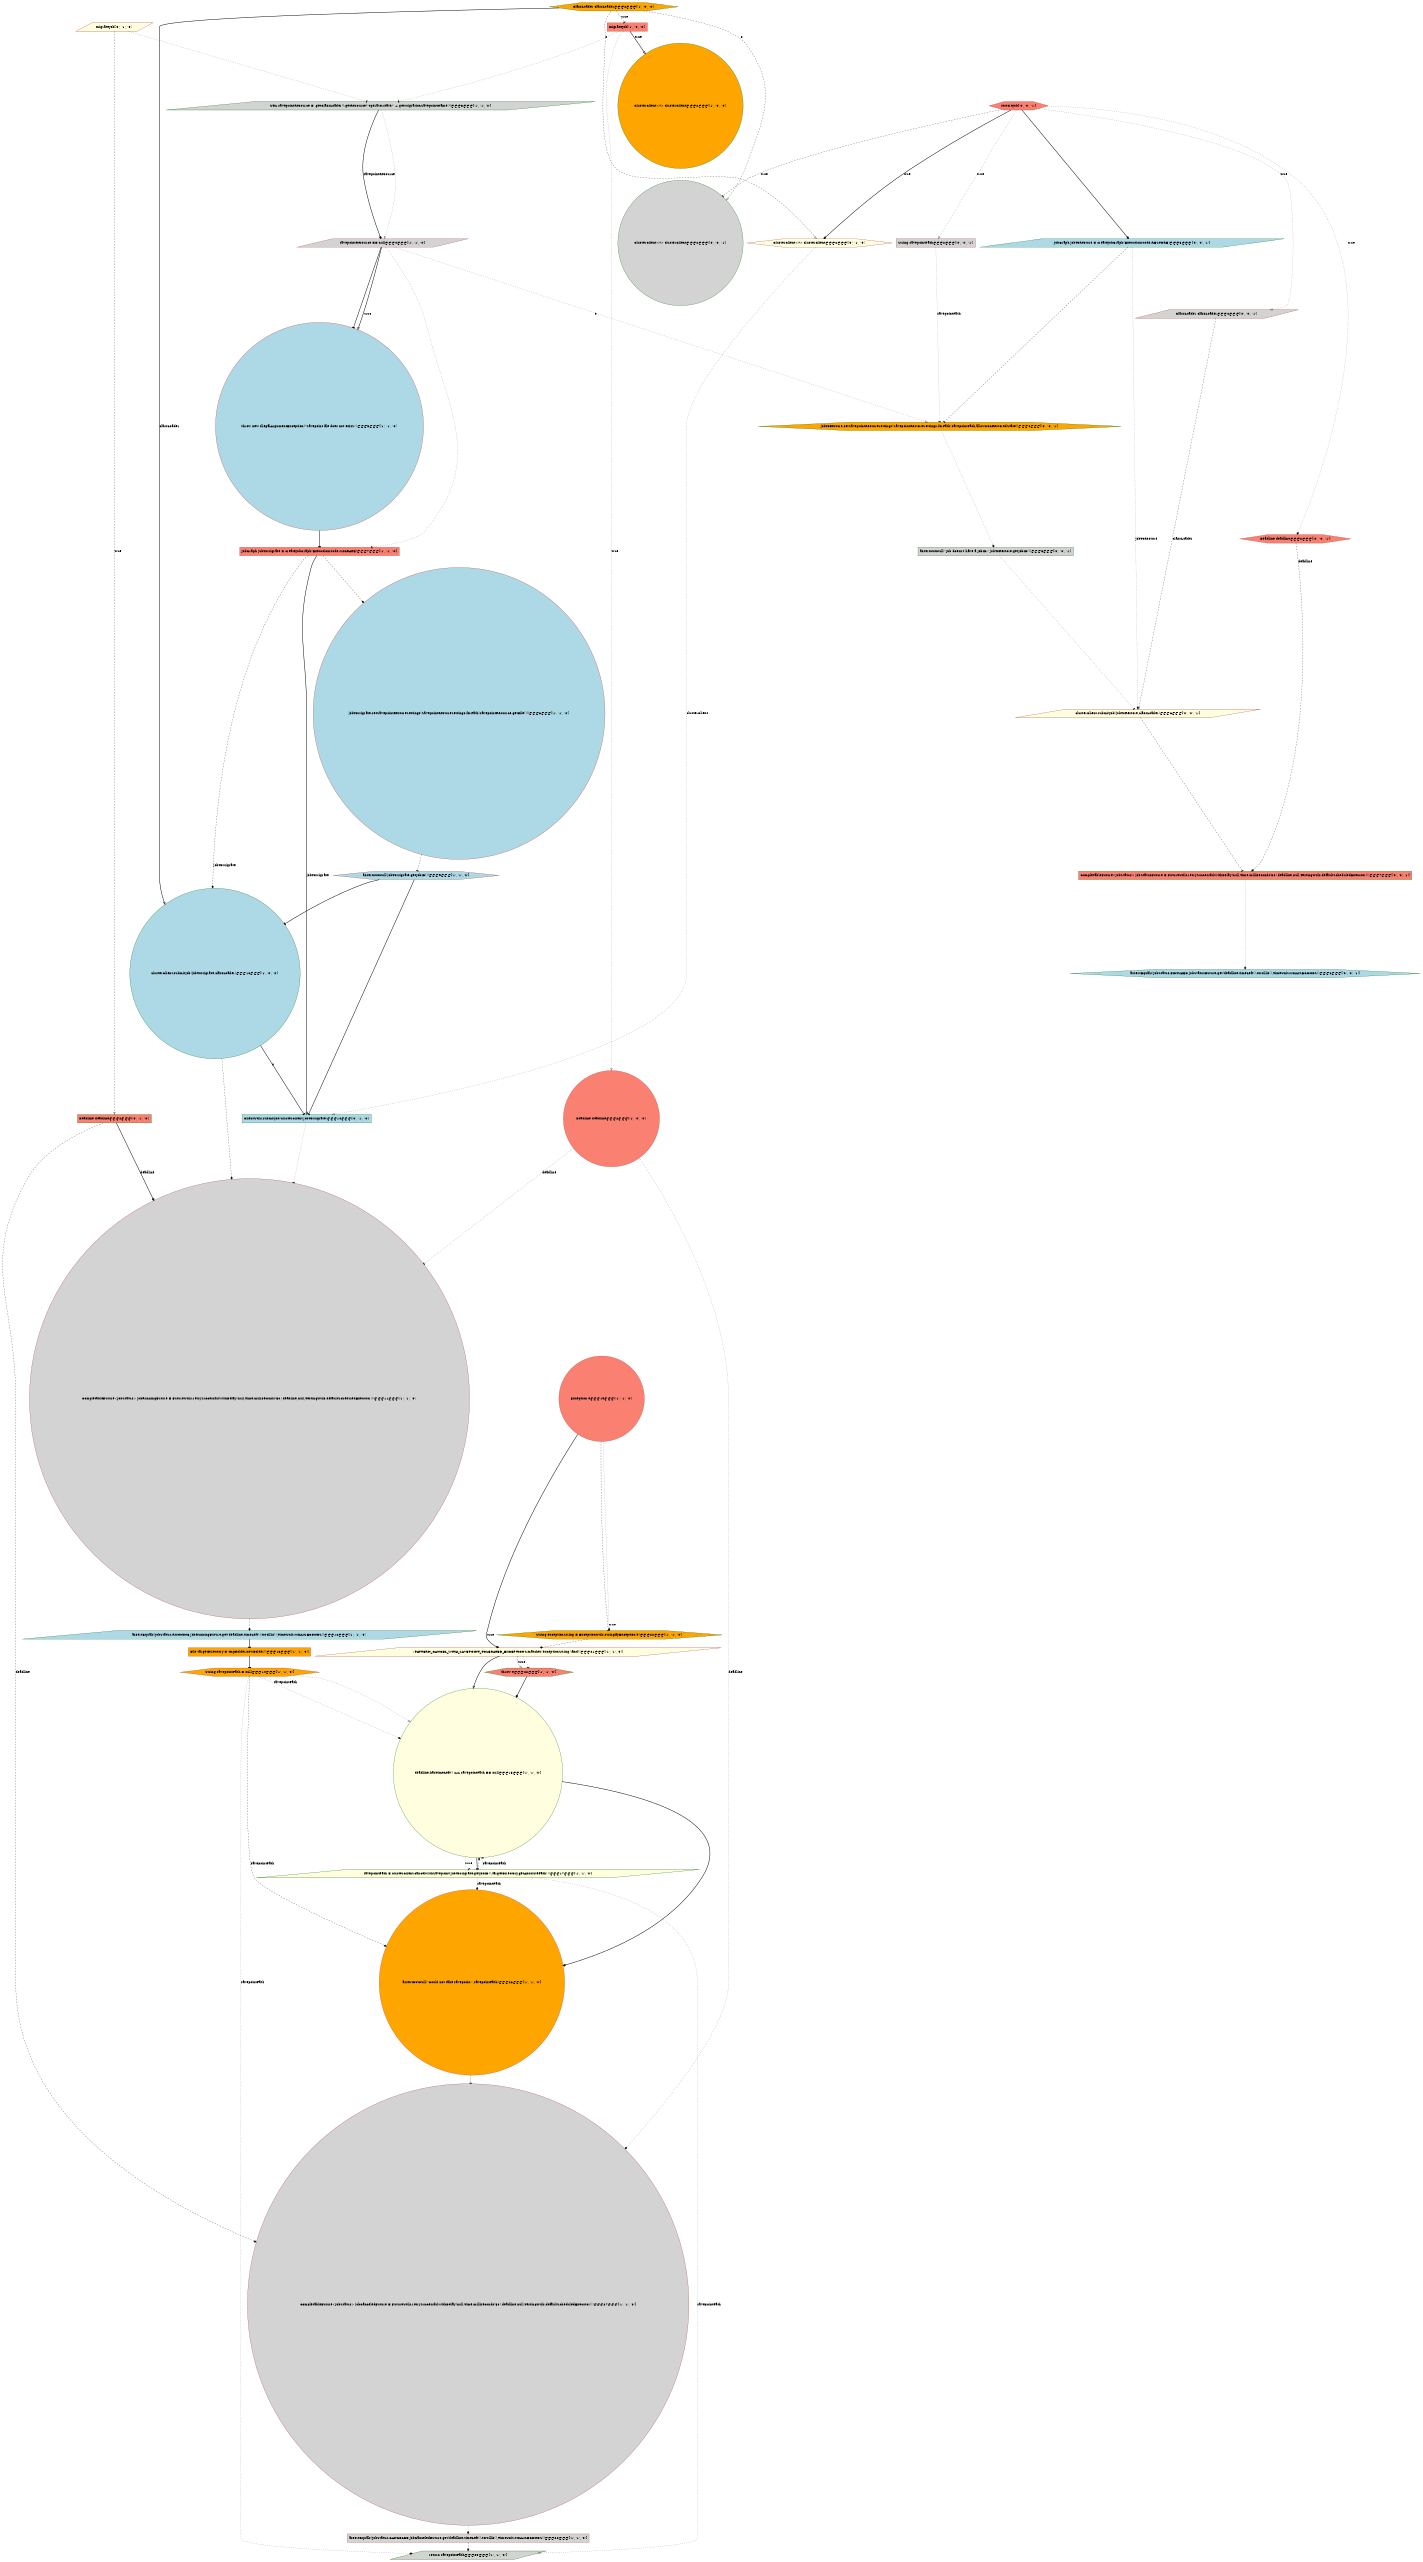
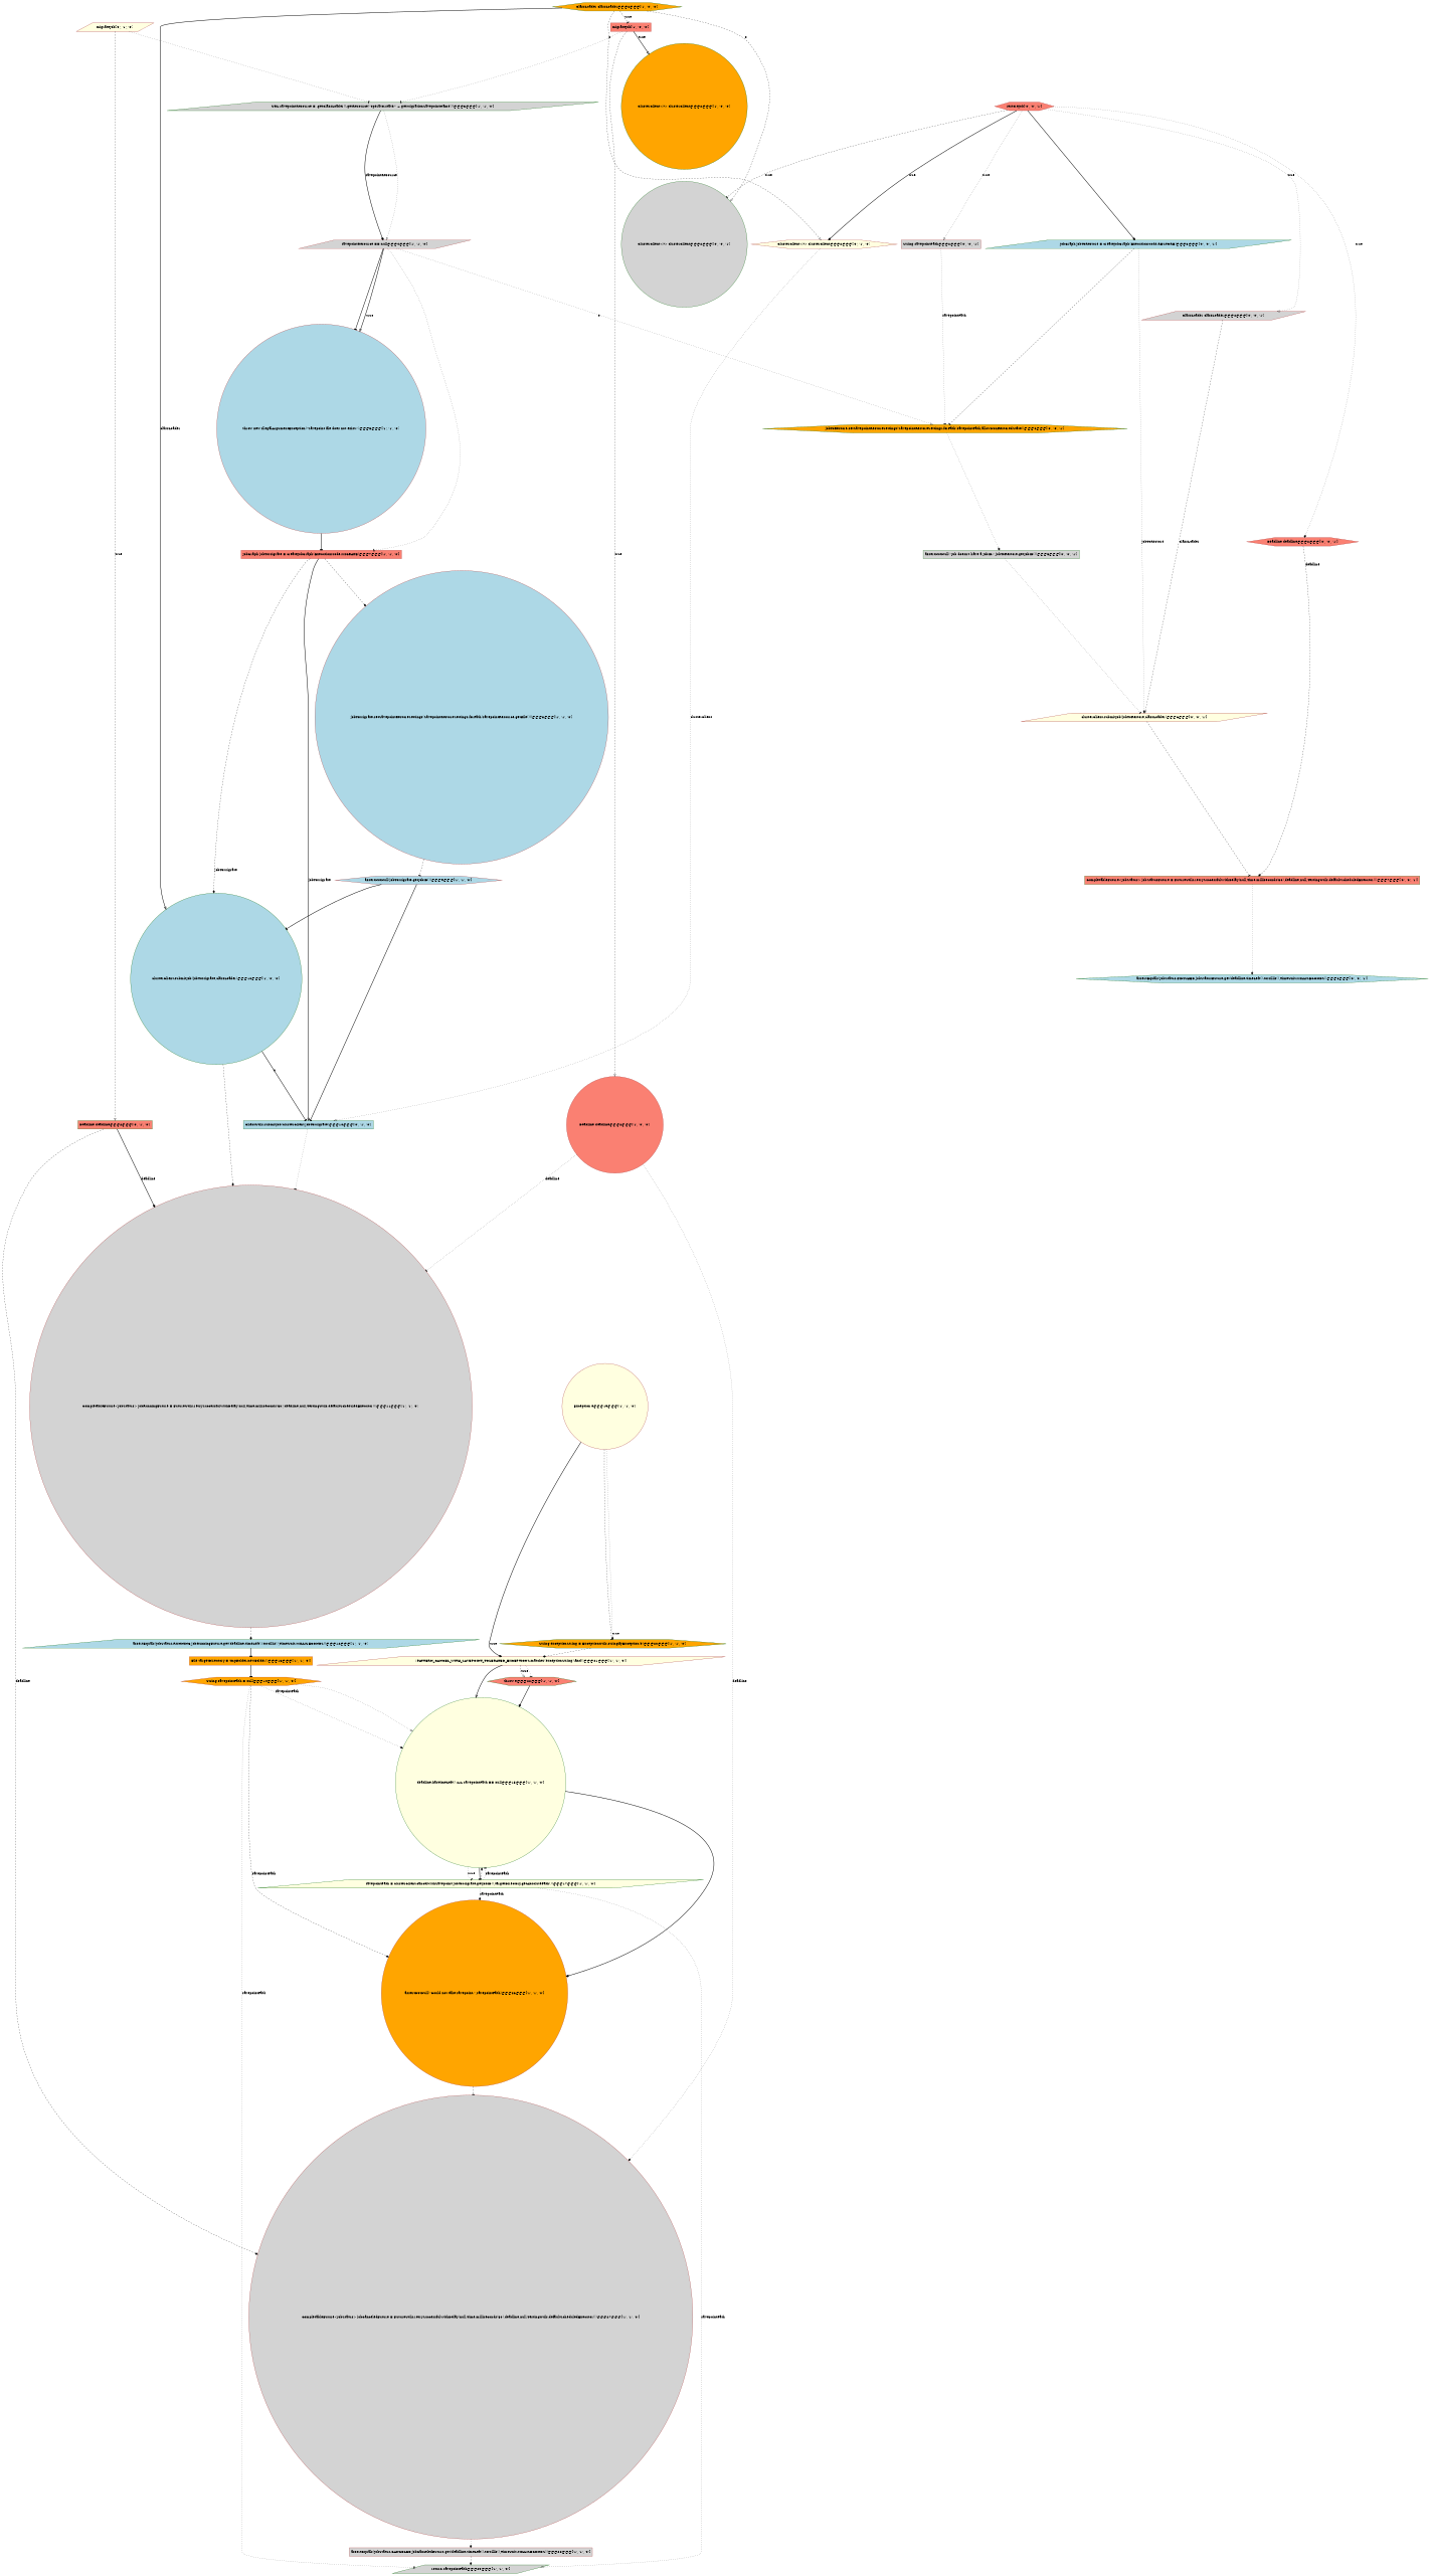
  digraph {
    node [color=brown fillcolor=lightgrey shape=circle style=filled]
    edge [arrowhead=diamond style=dotted]
    n1 [color=darkgreen fillcolor=salmon label="CompletableFuture<JobStatus> jobStatusFuture = FutureUtils.retrySuccessfulWithDelay(null,Time.milliseconds(50),deadline,null,TestingUtils.defaultScheduledExecutor())@@@7@@@['0', '0', '1']" shape=box]
    n2 [color=darkgreen fillcolor=lightblue label="assertEquals(JobStatus.FINISHED,jobStatusFuture.get(deadline.timeLeft().toMillis(),TimeUnit.MILLISECONDS))@@@8@@@['0', '0', '1']" shape=hexagon]
    n3 [color=darkgreen fillcolor=lightblue label="clusterClient.submitJob(jobToMigrate,classLoader)@@@10@@@['1', '0', '0']"]
    n4 [color=darkgreen fillcolor=lightblue label="ClientUtils.submitJob(clusterClient,jobToMigrate)@@@10@@@['0', '1', '0']" shape=box]
    n5 [label="CompletableFuture<JobStatus> jobRunningFuture = FutureUtils.retrySuccessfulWithDelay(null,Time.milliseconds(50),deadline,null,TestingUtils.defaultScheduledExecutor())@@@11@@@['1', '1', '0']"]
    n6 [color=darkgreen fillcolor=lightblue label="assertEquals(JobStatus.RUNNING,jobRunningFuture.get(deadline.timeLeft().toMillis(),TimeUnit.MILLISECONDS))@@@12@@@['1', '1', '0']" shape=parallelogram]
    n7 [fillcolor=salmon label="JobGraph jobToMigrate = createJobGraph(ExecutionMode.MIGRATE)@@@7@@@['1', '1', '0']" shape=box]
    n8 [fillcolor=lightblue label="jobToMigrate.setSavepointRestoreSettings(SavepointRestoreSettings.forPath(savepointResource.getFile()))@@@8@@@['1', '1', '0']"]
    n9 [fillcolor=lightblue label="assertNotNull(jobToMigrate.getJobID())@@@9@@@['1', '1', '0']" shape=hexagon]
    n10 [fillcolor=orange label="assertNotNull(\"Could not take savepoint.\",savepointPath)@@@26@@@['1', '1', '0']"]
    n11 [label="CompletableFuture<JobStatus> jobCanceledFuture = FutureUtils.retrySuccessfulWithDelay(null,Time.milliseconds(50),deadline,null,TestingUtils.defaultScheduledExecutor())@@@27@@@['1', '1', '0']"]
    n12 [label="assertEquals(JobStatus.CANCELED,jobCanceledFuture.get(deadline.timeLeft().toMillis(),TimeUnit.MILLISECONDS))@@@28@@@['1', '1', '0']" shape=box]
    n13 [fillcolor=lightblue label="throw new IllegalArgumentException(\"Savepoint file does not exist.\")@@@5@@@['1', '1', '0']"]
    n14 [color=darkgreen fillcolor=lightblue label="JobGraph jobToRestore = createJobGraph(ExecutionMode.RESTORE)@@@3@@@['0', '0', '1']" shape=parallelogram]
    n15 [fillcolor=lightyellow label="clusterClient.submitJob(jobToRestore,classLoader)@@@6@@@['0', '0', '1']" shape=parallelogram]
    n16 [color=darkgreen fillcolor=orange label="jobToRestore.setSavepointRestoreSettings(SavepointRestoreSettings.forPath(savepointPath,allowNonRestoredState))@@@4@@@['0', '0', '1']" shape=hexagon]
    n17 [color=darkgreen label="assertNotNull(\"Job doesn't have a JobID.\",jobToRestore.getJobID())@@@5@@@['0', '0', '1']" shape=box]
    n18 [fillcolor=orange label="File targetDirectory = tmpFolder.newFolder()@@@13@@@['1', '1', '0']" shape=box]
    n19 [fillcolor=lightyellow label="ClusterClient<?> clusterClient@@@2@@@['0', '1', '0']" shape=hexagon]
    n20 [color=darkgreen fillcolor=lightyellow label="deadline.hasTimeLeft() && savepointPath == null@@@15@@@['1', '1', '0']"]
    n21 [color=darkgreen fillcolor=lightyellow label="savepointPath = clusterClient.cancelWithSavepoint(jobToMigrate.getJobID(),targetDirectory.getAbsolutePath())@@@17@@@['1', '1', '0']" shape=parallelogram]
    n22 [color=darkgreen label="return savepointPath@@@29@@@['1', '1', '0']" shape=parallelogram]
    n23 [color=darkgreen fillcolor=orange label="ClassLoader classLoader@@@2@@@['1', '0', '0']" shape=hexagon]
    n24 [color=darkgreen label="ClusterClient<?> clusterClient@@@2@@@['0', '0', '1']"]
    n25 [fillcolor=salmon label="migrateJob['1', '0', '0']" shape=box]
    n26 [fillcolor=orange label="String savepointPath = null@@@14@@@['1', '1', '0']" shape=hexagon]
    n27 [color=darkgreen label="URL savepointResource = .getClassLoader().getResource(\"operatorstate/\" + getMigrationSavepointName())@@@3@@@['1', '1', '0']" shape=parallelogram]
    n28 [label="savepointResource == null@@@4@@@['1', '1', '0']" shape=parallelogram]
    n29 [fillcolor=lightyellow label="!PATTERN_CANCEL_WITH_SAVEPOINT_TOLERATED_EXCEPTIONS.matcher(exceptionString).find()@@@21@@@['1', '1', '0']" shape=parallelogram]
    n30 [color=darkgreen fillcolor=salmon label="throw e@@@22@@@['1', '1', '0']" shape=hexagon]
    n31 [label="ClassLoader classLoader@@@2@@@['0', '0', '1']" shape=parallelogram]
    n32 [label="String savepointPath@@@2@@@['0', '0', '1']" shape=box]
    n33 [fillcolor=lightyellow label="migrateJob['0', '1', '0']" shape=parallelogram]
    n34 [color=darkgreen fillcolor=salmon label="Deadline deadline@@@2@@@['0', '1', '0']" shape=box]
    n35 [color=darkgreen fillcolor=orange label="ClusterClient<?> clusterClient@@@2@@@['1', '0', '0']"]
-   n36 [fillcolor=salmon label="Exception e@@@19@@@['1', '1', '0']"]
+   n36 [fillcolor=lightyellow label="Exception e@@@19@@@['1', '1', '0']"]
    n37 [color=darkgreen fillcolor=orange label="String exceptionString = ExceptionUtils.stringifyException(e)@@@20@@@['1', '1', '0']" shape=hexagon]
    n38 [fillcolor=salmon label="Deadline deadline@@@2@@@['1', '0', '0']"]
    n39 [fillcolor=salmon label="Deadline deadline@@@2@@@['0', '0', '1']" shape=hexagon]
    n40 [fillcolor=salmon label="restoreJob['0', '0', '1']" shape=hexagon]
    n1 -> n2
    n3 -> n4 [arrowhead=tee label=0 style=bold]
    n3 -> n5 [style=dashed]
    n4 -> n5 [arrowhead=tee]
    n5 -> n6 [style=dashed]
    n6 -> n18 [arrowhead=tee style=bold]
    n7 -> n3 [label=jobToMigrate style=dashed]
    n7 -> n4 [arrowhead=onormal label=jobToMigrate style=bold]
    n7 -> n8 [style=dashed]
    n8 -> n9 [arrowhead=tee style=dashed]
    n9 -> n3 [arrowhead=tee style=bold]
    n9 -> n4 [arrowhead=tee style=bold]
    n10 -> n11 [arrowhead=tee style=dashed]
    n11 -> n12
    n12 -> n22 [style=dashed]
    n13 -> n7 [arrowhead=tee style=bold]
    n14 -> n15 [label=jobToRestore]
    n14 -> n16 [arrowhead=tee style=dashed]
    n15 -> n1 [arrowhead=tee style=dashed]
    n16 -> n17
    n17 -> n15 [arrowhead=tee]
    n18 -> n26 [arrowhead=tee style=bold]
    n19 -> n4 [arrowhead=onormal label=clusterClient]
    n20 -> n10 [style=bold]
    n20 -> n21 [arrowhead=tee label=true]
    n20 -> n21 [arrowhead=tee style=bold]
    n21 -> n10 [label=savepointPath]
    n21 -> n20 [style=dashed]
    n21 -> n20 [arrowhead=tee label=savepointPath]
    n21 -> n22 [arrowhead=onormal label=savepointPath]
    n23 -> n3 [arrowhead=onormal label=classLoader style=bold]
    n23 -> n19 [arrowhead=onormal label=0 style=dashed]
    n23 -> n24 [arrowhead=onormal label=0 style=dashed]
    n23 -> n25 [arrowhead=tee label=true style=dashed]
    n25 -> n27 [arrowhead=tee]
    n25 -> n35 [arrowhead=onormal label=true style=bold]
-   n25 -> n38 [arrowhead=onormal label=true]
+   n25 -> n38 [arrowhead=onormal label=true style=dashed]
    n26 -> n10 [label=savepointPath style=dashed]
    n26 -> n20 [arrowhead=onormal]
    n26 -> n20 [label=savepointPath]
-   n26 -> n22 [label=savepointPath]
+   n26 -> n22 [arrowhead=tee label=savepointPath]
    n27 -> n28 [label=savepointResource style=bold]
    n27 -> n28 [arrowhead=onormal]
    n28 -> n7 [arrowhead=tee]
    n28 -> n13 [arrowhead=tee style=bold]
    n28 -> n13 [arrowhead=onormal label=true style=bold]
    n28 -> n16 [arrowhead=onormal label=0]
    n29 -> n20 [arrowhead=onormal style=bold]
    n29 -> n30 [arrowhead=onormal label=true style=dashed]
    n29 -> n30 [arrowhead=tee]
    n30 -> n20 [style=bold]
    n31 -> n15 [arrowhead=onormal label=classLoader style=dashed]
    n32 -> n16 [arrowhead=tee label=savepointPath]
    n33 -> n27 [arrowhead=tee]
    n33 -> n34 [arrowhead=onormal label=true style=dashed]
    n34 -> n5 [label=deadline style=bold]
    n34 -> n11 [label=deadline style=dashed]
    n36 -> n29 [label=true style=bold]
    n36 -> n37 [label=true]
    n36 -> n37 [arrowhead=tee style=dashed]
    n37 -> n29 [style=dashed]
    n38 -> n5 [arrowhead=tee label=deadline]
    n38 -> n11 [label=deadline]
    n39 -> n1 [label=deadline style=dashed]
    n40 -> n14 [style=bold]
    n40 -> n19 [label=true style=bold]
    n40 -> n24 [arrowhead=tee label=true style=dashed]
    n40 -> n31 [arrowhead=onormal label=true]
    n40 -> n32 [arrowhead=onormal label=true]
    n40 -> n39 [label=true]
  }
